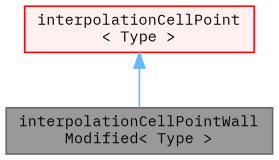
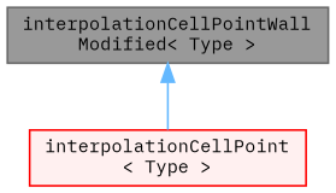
  digraph {
    fontname="IBM Plex Mono"
    node [fontname="IBM Plex Mono" fontsize=10 shape=box style=filled]
    n1 [color=gray40 fillcolor=grey60 fontcolor=black height=0.2 label="interpolationCellPointWall\lModified\< Type \>" width=0.4]
    n2 [color=red fillcolor="#FFF0F0" height=0.2 label="interpolationCellPoint\l\< Type \>" width=0.4]
-   n2 -> n1 [color=steelblue1 dir=back fontname="IBM Plex Mono" fontsize=10 labelfontname=Helvetica labelfontsize=10 style=solid]
+   n1 -> n2 [color=steelblue1 dir=back fontname="IBM Plex Mono" fontsize=10 labelfontname=Helvetica labelfontsize=10 style=solid]
  }
